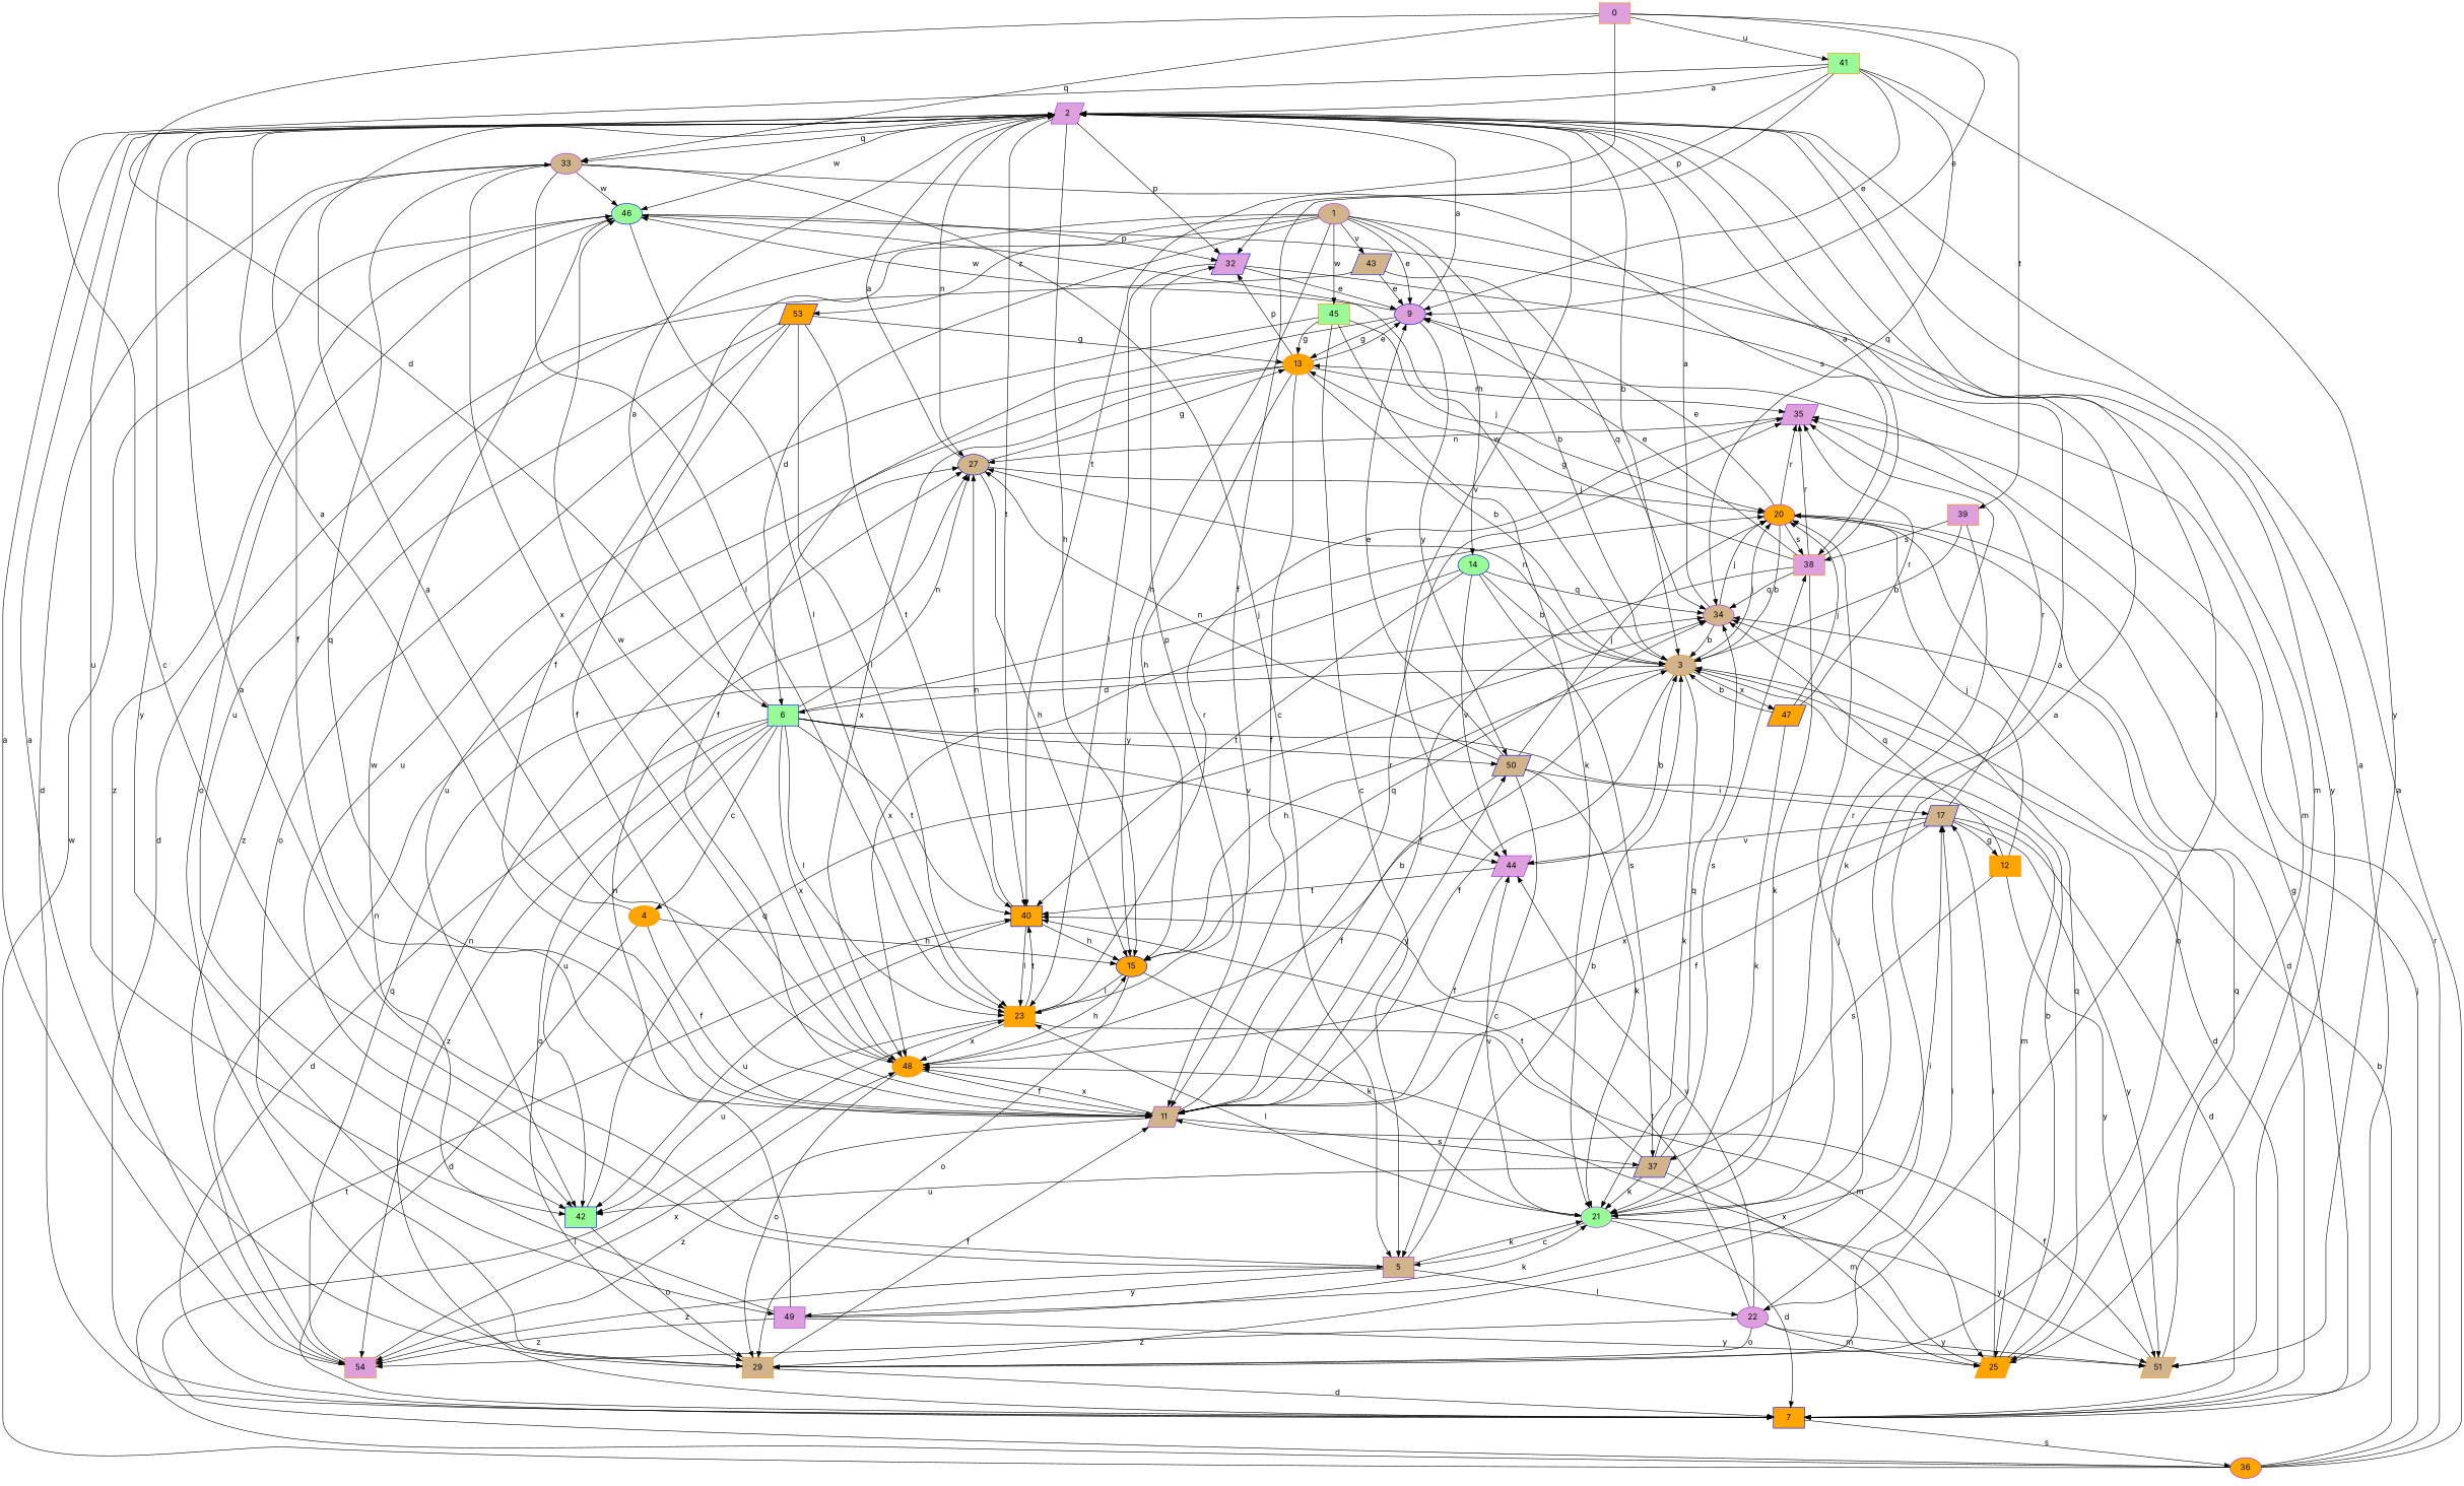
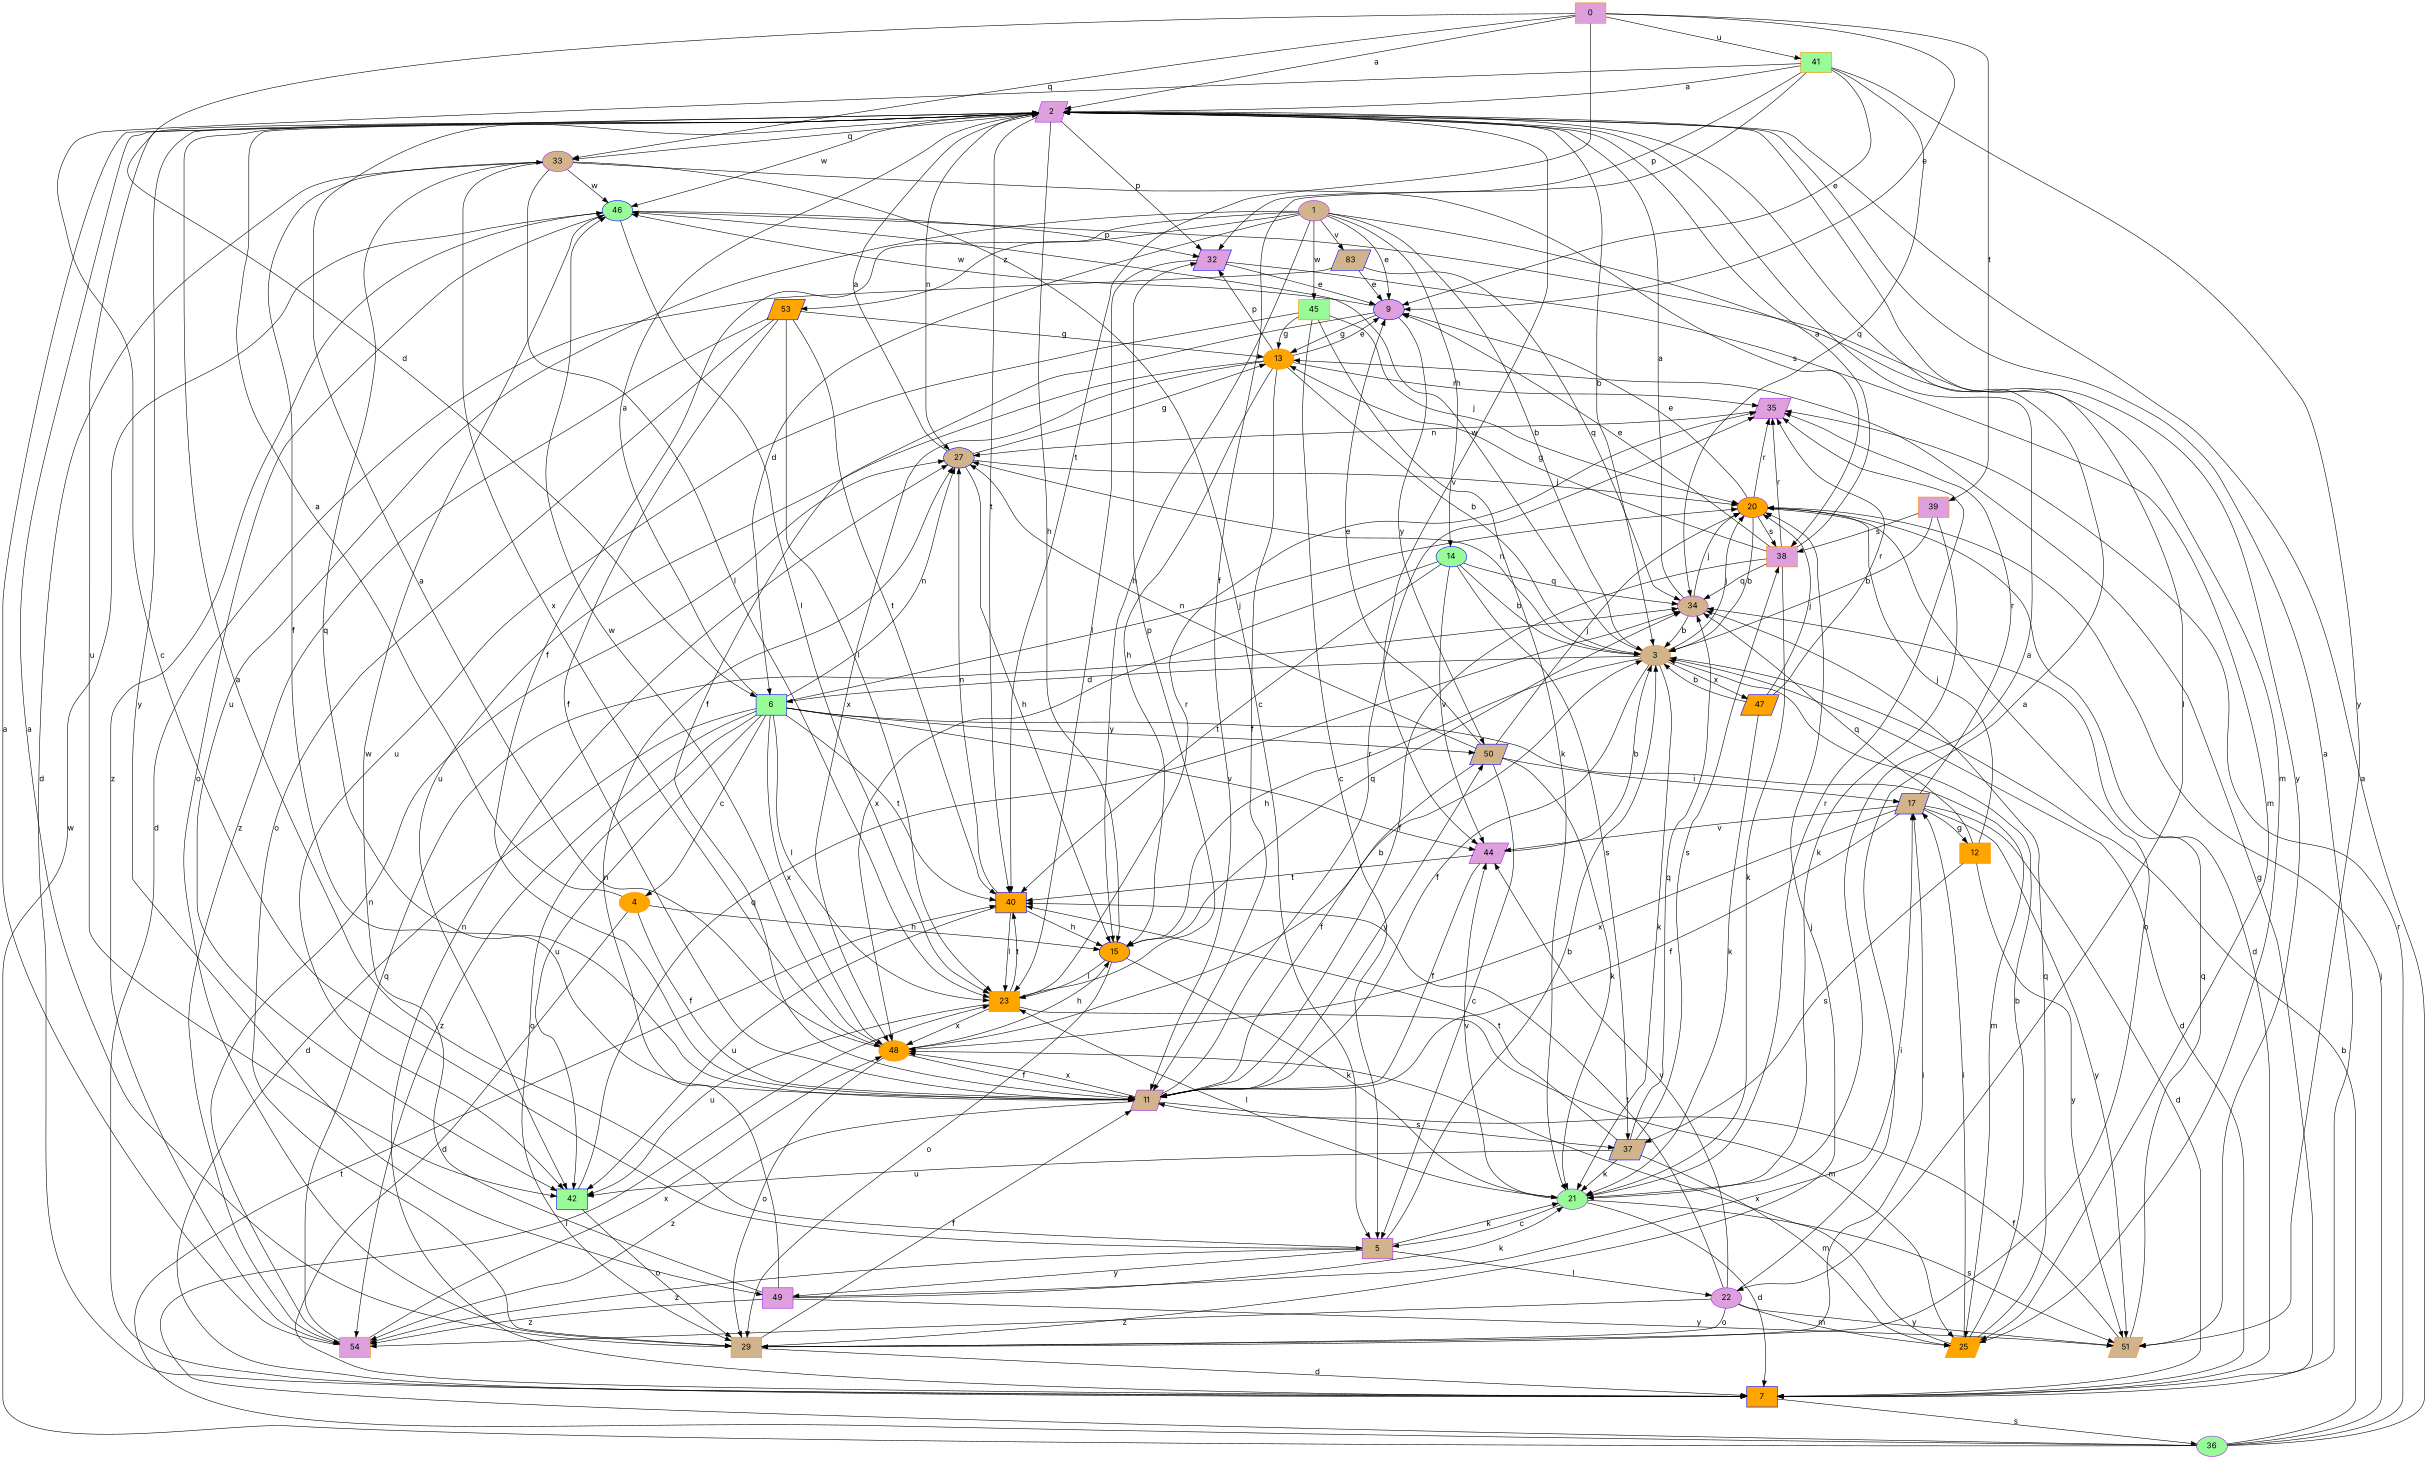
  strict digraph {
    fontname=Inter
    node [color=blue fillcolor=tan fontname=Inter shape=ellipse style=filled]
    edge [fontname=Inter]
    0 [color=darkorange fillcolor=plum shape=box]
    2 [color=purple fillcolor=plum shape=parallelogram]
    6 [fillcolor=palegreen shape=box]
    9 [fillcolor=plum]
    33 [color=purple]
    39 [color=darkorange fillcolor=plum shape=box]
    40 [fillcolor=orange shape=box]
    41 [color=darkorange fillcolor=palegreen shape=box]
    3 [color=darkorange]
    15 [fillcolor=orange]
    42 [fillcolor=palegreen shape=box]
    22 [color=purple fillcolor=plum]
    27
    32 [fillcolor=plum shape=parallelogram]
    44 [color=purple fillcolor=plum shape=parallelogram]
    46 [fillcolor=palegreen]
    49 [color=purple fillcolor=plum shape=box]
    25 [color=darkorange fillcolor=orange shape=parallelogram]
    7 [fillcolor=orange shape=box]
    20 [color=purple fillcolor=orange]
    4 [color=darkorange fillcolor=orange]
    54 [color=darkorange fillcolor=plum shape=box]
    23 [color=darkorange fillcolor=orange shape=box]
    29 [color=darkorange shape=box]
    48 [color=darkorange fillcolor=orange]
    50 [shape=parallelogram]
    11 [color=purple shape=parallelogram]
    13 [color=darkorange fillcolor=orange]
    5 [color=purple shape=box]
    38 [color=darkorange fillcolor=plum shape=box]
    21 [color=purple fillcolor=palegreen]
    34 [color=purple]
    51 [color=darkorange shape=parallelogram]
    1 [color=purple]
    14 [fillcolor=palegreen]
-   43 [shape=parallelogram]
+   43 [shape=parallelogram label=83]
    45 [color=darkorange fillcolor=palegreen shape=box]
    53 [fillcolor=orange shape=parallelogram]
    47 [fillcolor=orange shape=parallelogram]
    35 [color=purple fillcolor=plum shape=parallelogram]
    37 [shape=parallelogram]
    17 [shape=parallelogram]
-   36 [color=purple fillcolor=orange]
+   36 [color=purple fillcolor=palegreen]
    12 [color=darkorange fillcolor=orange shape=box]
-   9 -> 2 [label=a]
+   0 -> 2 [label=a]
    0 -> 6 [label=d]
    0 -> 9 [label=e]
    0 -> 33 [label=q]
    0 -> 39 [label=t]
    0 -> 40 [label=t]
    0 -> 41 [label=u]
    2 -> 33 [label=q]
    2 -> 40 [label=t]
    2 -> 3 [label=b]
    2 -> 15 [label=h]
    2 -> 42 [label=u]
    2 -> 22 [label=l]
    2 -> 27 [label=n]
    2 -> 32 [label=p]
    2 -> 44 [label=v]
    2 -> 46 [label=w]
    2 -> 49 [label=y]
    6 -> 2 [label=a]
    6 -> 40 [label=t]
    6 -> 42 [label=u]
    6 -> 27 [label=n]
    6 -> 44 [label=v]
    6 -> 25 [label=m]
    6 -> 7 [label=d]
    6 -> 20 [label=j]
    6 -> 4 [label=c]
    6 -> 54 [label=z]
    6 -> 23 [label=l]
    6 -> 29 [label=o]
    6 -> 48 [label=x]
    6 -> 50 [label=y]
    9 -> 46 [label=w]
    9 -> 50 [label=y]
    9 -> 11 [label=f]
    9 -> 13 [label=g]
    33 -> 46 [label=w]
    33 -> 7 [label=d]
    33 -> 23 [label=l]
    33 -> 48 [label=x]
    33 -> 11 [label=f]
    33 -> 5 [label=c]
    33 -> 38 [label=s]
    39 -> 3 [label=b]
    39 -> 38 [label=s]
    39 -> 21 [label=k]
    40 -> 15 [label=h]
    40 -> 42 [label=u]
    40 -> 27 [label=n]
    40 -> 23 [label=l]
    41 -> 2 [label=a]
    41 -> 9 [label=e]
    41 -> 32 [label=p]
    41 -> 11 [label=f]
    41 -> 5 [label=c]
    41 -> 34 [label=q]
    41 -> 51 [label=y]
    3 -> 6 [label=d]
    3 -> 15 [label=h]
    3 -> 27 [label=n]
    3 -> 46 [label=w]
    3 -> 7 [label=d]
    3 -> 20 [label=j]
    3 -> 11 [label=f]
    3 -> 21 [label=k]
    3 -> 47 [label=x]
    15 -> 23 [label=l]
    15 -> 29 [label=o]
    15 -> 21 [label=k]
    15 -> 34 [label=q]
    42 -> 29 [label=o]
    42 -> 34 [label=q]
    22 -> 2 [label=a]
    22 -> 40 [label=t]
    22 -> 44 [label=v]
    22 -> 25 [label=m]
    22 -> 54 [label=z]
    22 -> 29 [label=o]
    22 -> 51 [label=y]
    27 -> 2 [label=a]
    27 -> 15 [label=h]
    27 -> 20 [label=j]
    27 -> 13 [label=g]
    32 -> 9 [label=e]
    32 -> 25 [label=m]
    32 -> 23 [label=l]
    44 -> 40 [label=t]
    44 -> 3 [label=b]
    44 -> 11 [label=f]
    46 -> 32 [label=p]
    46 -> 54 [label=z]
    46 -> 23 [label=l]
    46 -> 29 [label=o]
    46 -> 51 [label=y]
    49 -> 27 [label=n]
    49 -> 46 [label=w]
    49 -> 54 [label=z]
    49 -> 21 [label=k]
    49 -> 51 [label=y]
    49 -> 17 [label=i]
    25 -> 3 [label=b]
    25 -> 48 [label=x]
    25 -> 34 [label=q]
    25 -> 17 [label=i]
    7 -> 2 [label=a]
    7 -> 27 [label=n]
    7 -> 13 [label=g]
    7 -> 36 [label=s]
    20 -> 9 [label=e]
    20 -> 3 [label=b]
    20 -> 7 [label=d]
    20 -> 29 [label=o]
    20 -> 38 [label=s]
    20 -> 35 [label=r]
    4 -> 2 [label=a]
    4 -> 15 [label=h]
    4 -> 7 [label=d]
    4 -> 11 [label=f]
    54 -> 2 [label=a]
    54 -> 27 [label=n]
    54 -> 48 [label=x]
    54 -> 34 [label=q]
    23 -> 40 [label=t]
    23 -> 42 [label=u]
    23 -> 32 [label=p]
    23 -> 25 [label=m]
    23 -> 48 [label=x]
    23 -> 35 [label=r]
    29 -> 2 [label=a]
    29 -> 7 [label=d]
    29 -> 20 [label=j]
    29 -> 11 [label=f]
    29 -> 17 [label=i]
    48 -> 2 [label=a]
    48 -> 3 [label=b]
    48 -> 15 [label=h]
    48 -> 46 [label=w]
    48 -> 29 [label=o]
    48 -> 11 [label=f]
    50 -> 9 [label=e]
    50 -> 27 [label=n]
    50 -> 20 [label=j]
    50 -> 11 [label=f]
    50 -> 5 [label=c]
    50 -> 21 [label=k]
    50 -> 17 [label=i]
    11 -> 33 [label=q]
    11 -> 54 [label=z]
    11 -> 48 [label=x]
    11 -> 50 [label=y]
    11 -> 35 [label=r]
    11 -> 37 [label=s]
    13 -> 9 [label=e]
    13 -> 3 [label=b]
    13 -> 15 [label=h]
    13 -> 42 [label=u]
    13 -> 32 [label=p]
    13 -> 48 [label=x]
    13 -> 11 [label=f]
    13 -> 35 [label=r]
    5 -> 2 [label=a]
    5 -> 3 [label=b]
    5 -> 22 [label=l]
    5 -> 49 [label=y]
    5 -> 54 [label=z]
    5 -> 21 [label=k]
    38 -> 2 [label=a]
    38 -> 9 [label=e]
    38 -> 11 [label=f]
    38 -> 13 [label=g]
    38 -> 21 [label=k]
    38 -> 34 [label=q]
    38 -> 35 [label=r]
    21 -> 2 [label=a]
    21 -> 44 [label=v]
    21 -> 7 [label=d]
    21 -> 23 [label=l]
    21 -> 5 [label=c]
-   21 -> 51 [label=y]
+   21 -> 51 [label=s]
    21 -> 35 [label=r]
    34 -> 2 [label=a]
    34 -> 3 [label=b]
    34 -> 20 [label=j]
    51 -> 11 [label=f]
    51 -> 34 [label=q]
    1 -> 6 [label=d]
    1 -> 9 [label=e]
    1 -> 3 [label=b]
    1 -> 15 [label=h]
    1 -> 42 [label=u]
    1 -> 25 [label=m]
    1 -> 11 [label=f]
    1 -> 14 [label=h]
    1 -> 43 [label=v]
    1 -> 45 [label=w]
    1 -> 53 [label=z]
    14 -> 40 [label=t]
    14 -> 3 [label=b]
    14 -> 44 [label=v]
    14 -> 48 [label=x]
    14 -> 34 [label=q]
    14 -> 37 [label=s]
    43 -> 9 [label=e]
    43 -> 7 [label=d]
    43 -> 34 [label=q]
    45 -> 42 [label=u]
    45 -> 20 [label=j]
    45 -> 13 [label=g]
    45 -> 5 [label=c]
    45 -> 21 [label=k]
    53 -> 40 [label=t]
    53 -> 54 [label=z]
    53 -> 23 [label=l]
    53 -> 29 [label=o]
    53 -> 11 [label=f]
    53 -> 13 [label=g]
    47 -> 3 [label=b]
    47 -> 20 [label=j]
    47 -> 21 [label=k]
    47 -> 35 [label=r]
    35 -> 27 [label=n]
    37 -> 40 [label=t]
    37 -> 42 [label=u]
    37 -> 25 [label=m]
    37 -> 38 [label=s]
    37 -> 21 [label=k]
    37 -> 34 [label=q]
    17 -> 44 [label=v]
    17 -> 7 [label=d]
    17 -> 48 [label=x]
    17 -> 11 [label=f]
    17 -> 51 [label=y]
    17 -> 35 [label=r]
    17 -> 12 [label=g]
    36 -> 2 [label=a]
    36 -> 40 [label=t]
    36 -> 3 [label=b]
    36 -> 46 [label=w]
    36 -> 20 [label=j]
    36 -> 23 [label=l]
    36 -> 35 [label=r]
    12 -> 20 [label=j]
    12 -> 34 [label=q]
    12 -> 51 [label=y]
    12 -> 37 [label=s]
  }
